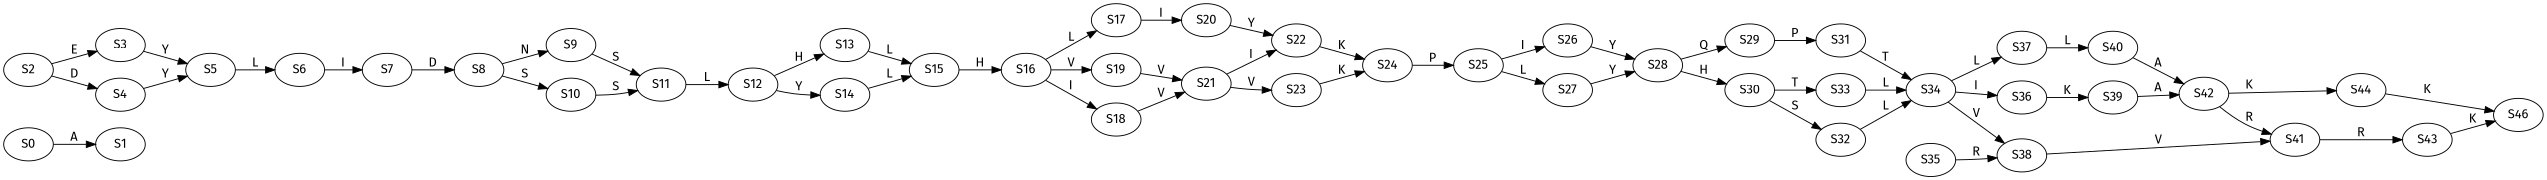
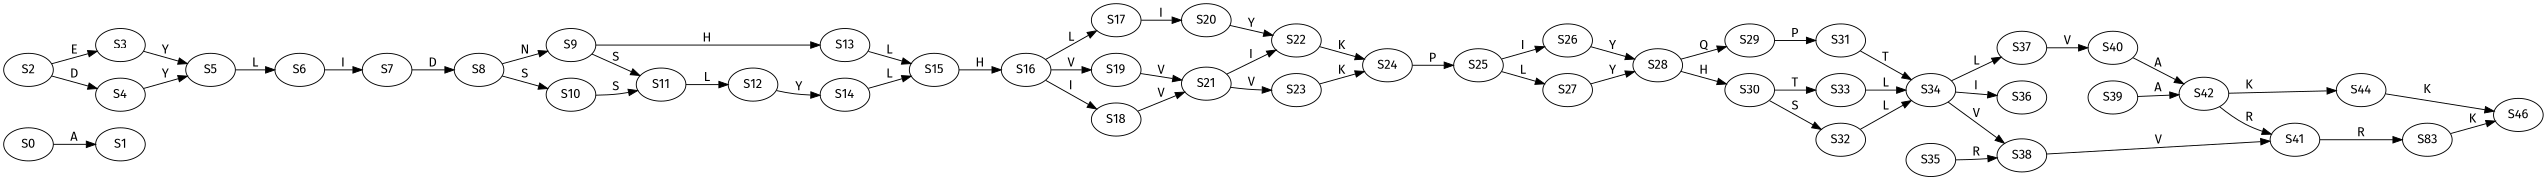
  strict digraph {
    fontname="Fira Sans"
    rankdir=LR
    node [fontname="Fira Sans"]
    edge [fontname="Fira Sans"]
    S0
    S1
    S2
    S3
    S4
    S5
    S6
    S7
    S8
    S9
    S10
    S11
    S12
    S13
    S14
    S15
    S16
    S17
    S18
    S19
    S20
    S21
    S22
    S23
    S24
    S25
    S26
    S27
    S28
    S29
    S30
    S31
    S32
    S33
    S34
    S36
    S37
    S38
    S35
    S39
    S40
    S41
    S42
-   S43
+   S43 [label=S83]
    S44
    S46
    S0 -> S1 [label=A]
    S2 -> S3 [label=E]
    S2 -> S4 [label=D]
    S3 -> S5 [label=Y]
    S4 -> S5 [label=Y]
    S5 -> S6 [label=L]
    S6 -> S7 [label=I]
    S7 -> S8 [label=D]
    S8 -> S9 [label=N]
    S8 -> S10 [label=S]
    S9 -> S11 [label=S]
    S10 -> S11 [label=S]
    S11 -> S12 [label=L]
-   S12 -> S13 [label=H]
+   S9 -> S13 [label=H]
    S12 -> S14 [label=Y]
    S13 -> S15 [label=L]
    S14 -> S15 [label=L]
    S15 -> S16 [label=H]
    S16 -> S17 [label=L]
    S16 -> S18 [label=I]
    S16 -> S19 [label=V]
    S17 -> S20 [label=I]
    S18 -> S21 [label=V]
    S19 -> S21 [label=V]
    S20 -> S22 [label=Y]
    S21 -> S22 [label=I]
    S21 -> S23 [label=V]
    S22 -> S24 [label=K]
    S23 -> S24 [label=K]
    S24 -> S25 [label=P]
    S25 -> S26 [label=I]
    S25 -> S27 [label=L]
    S26 -> S28 [label=Y]
    S27 -> S28 [label=Y]
    S28 -> S29 [label=Q]
    S28 -> S30 [label=H]
    S29 -> S31 [label=P]
    S30 -> S32 [label=S]
    S30 -> S33 [label=T]
    S31 -> S34 [label=T]
    S32 -> S34 [label=L]
    S33 -> S34 [label=L]
    S34 -> S36 [label=I]
    S34 -> S37 [label=L]
    S34 -> S38 [label=V]
-   S36 -> S39 [label=K]
-   S37 -> S40 [label=L]
+   S37 -> S40 [label=V]
    S38 -> S41 [label=V]
    S35 -> S38 [label=R]
    S39 -> S42 [label=A]
    S40 -> S42 [label=A]
    S41 -> S43 [label=R]
    S42 -> S41 [label=R]
    S42 -> S44 [label=K]
    S43 -> S46 [label=K]
    S44 -> S46 [label=K]
  }
